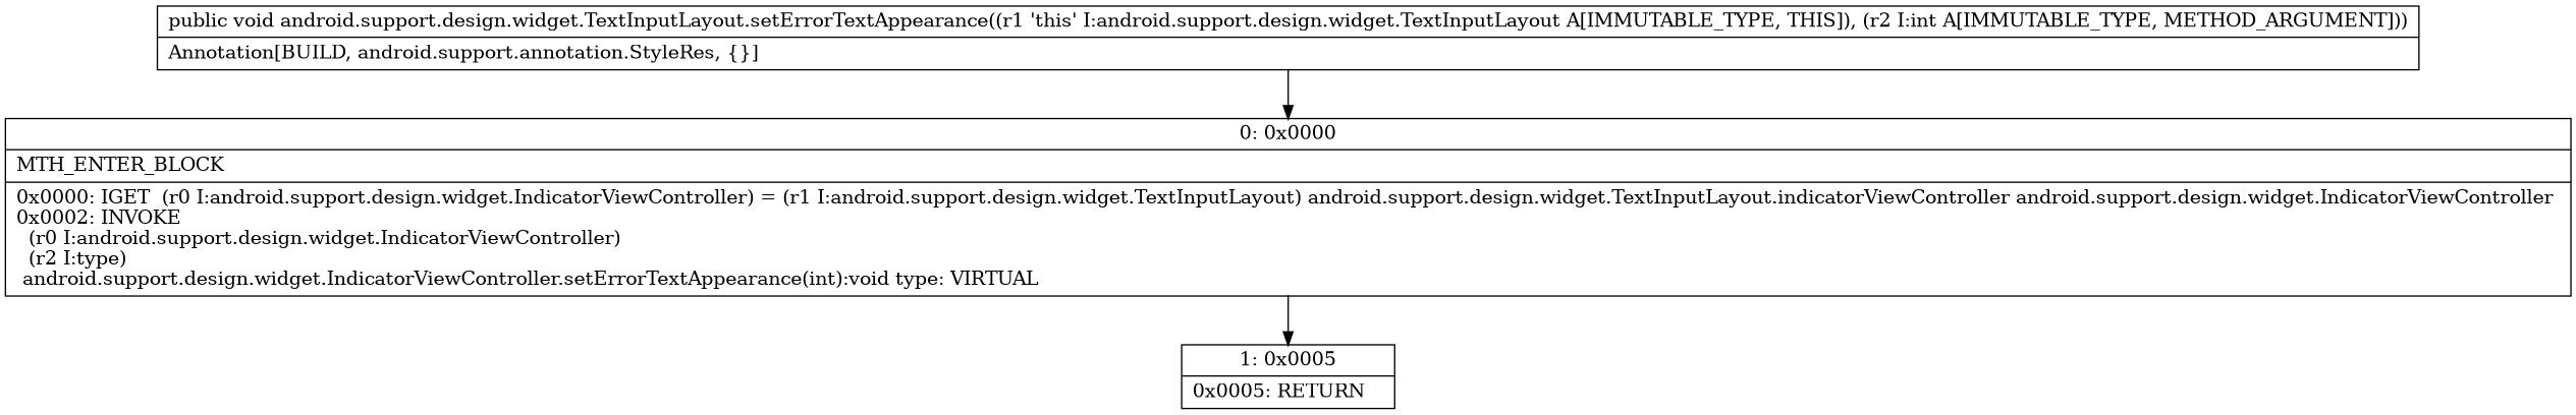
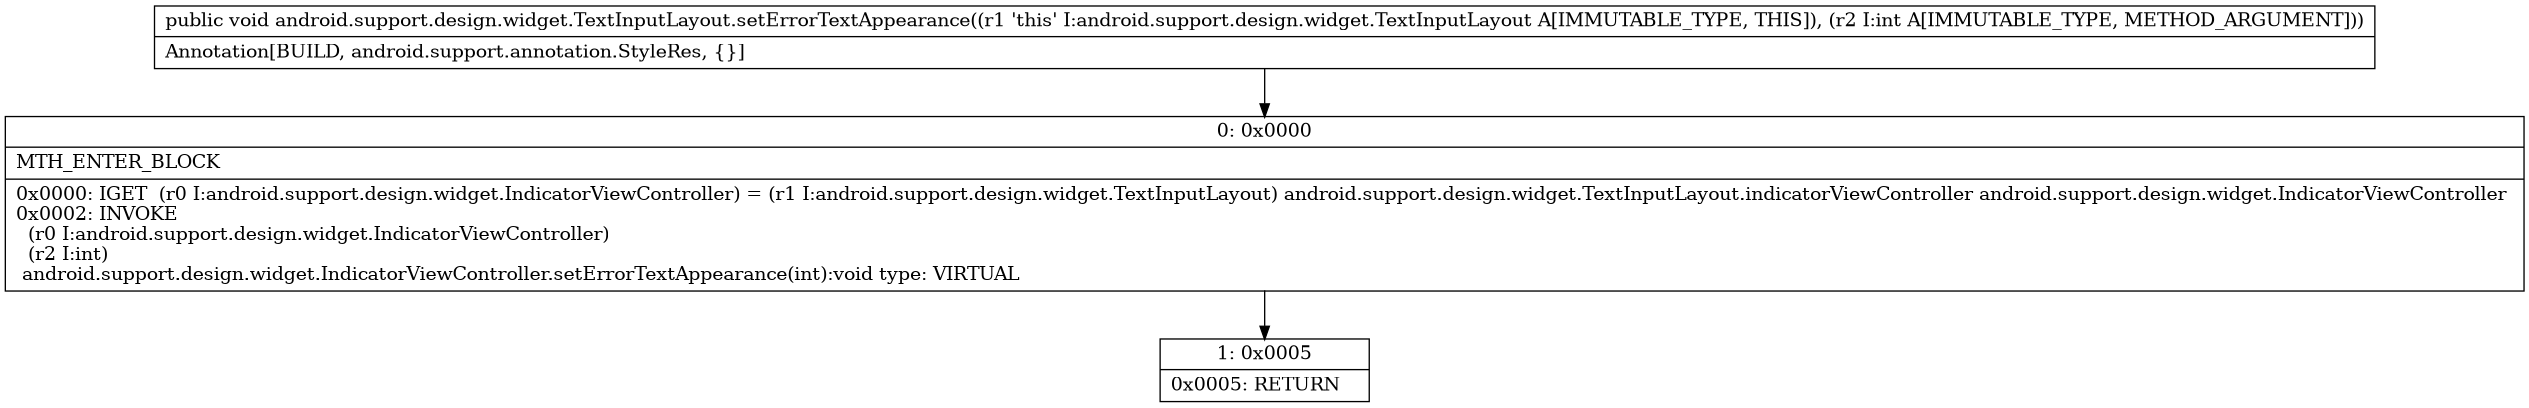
  digraph {
    node [shape=record]
-   n1 [label="{0\:\ 0x0000|MTH_ENTER_BLOCK\l|0x0000: IGET  (r0 I:android.support.design.widget.IndicatorViewController) = (r1 I:android.support.design.widget.TextInputLayout) android.support.design.widget.TextInputLayout.indicatorViewController android.support.design.widget.IndicatorViewController \l0x0002: INVOKE  \l  (r0 I:android.support.design.widget.IndicatorViewController)\l  (r2 I:type)\l android.support.design.widget.IndicatorViewController.setErrorTextAppearance(int):void type: VIRTUAL \l}"]
+   n1 [label="{0\:\ 0x0000|MTH_ENTER_BLOCK\l|0x0000: IGET  (r0 I:android.support.design.widget.IndicatorViewController) = (r1 I:android.support.design.widget.TextInputLayout) android.support.design.widget.TextInputLayout.indicatorViewController android.support.design.widget.IndicatorViewController \l0x0002: INVOKE  \l  (r0 I:android.support.design.widget.IndicatorViewController)\l  (r2 I:int)\l android.support.design.widget.IndicatorViewController.setErrorTextAppearance(int):void type: VIRTUAL \l}"]
    n2 [label="{1\:\ 0x0005|0x0005: RETURN   \l}"]
    n3 [label="{public void android.support.design.widget.TextInputLayout.setErrorTextAppearance((r1 'this' I:android.support.design.widget.TextInputLayout A[IMMUTABLE_TYPE, THIS]), (r2 I:int A[IMMUTABLE_TYPE, METHOD_ARGUMENT]))  | Annotation[BUILD, android.support.annotation.StyleRes, \{\}]\l}"]
    n1 -> n2
    n3 -> n1
  }
